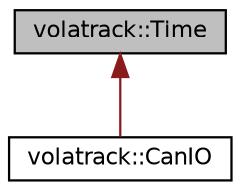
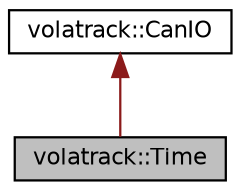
  digraph {
    node [color=black fontname=Helvetica fontsize=10 shape=record style=filled]
    n1 [fillcolor=grey75 fontcolor=black height=0.2 label="volatrack::Time" width=0.4]
    n2 [fillcolor=white height=0.2 label="volatrack::CanIO" width=0.4]
-   n1 -> n2 [color=firebrick4 dir=back fontname=Helvetica fontsize=10 labelfontname=Helvetica labelfontsize=10 style=solid]
+   n2 -> n1 [color=firebrick4 dir=back fontname=Helvetica fontsize=10 labelfontname=Helvetica labelfontsize=10 style=solid]
  }
